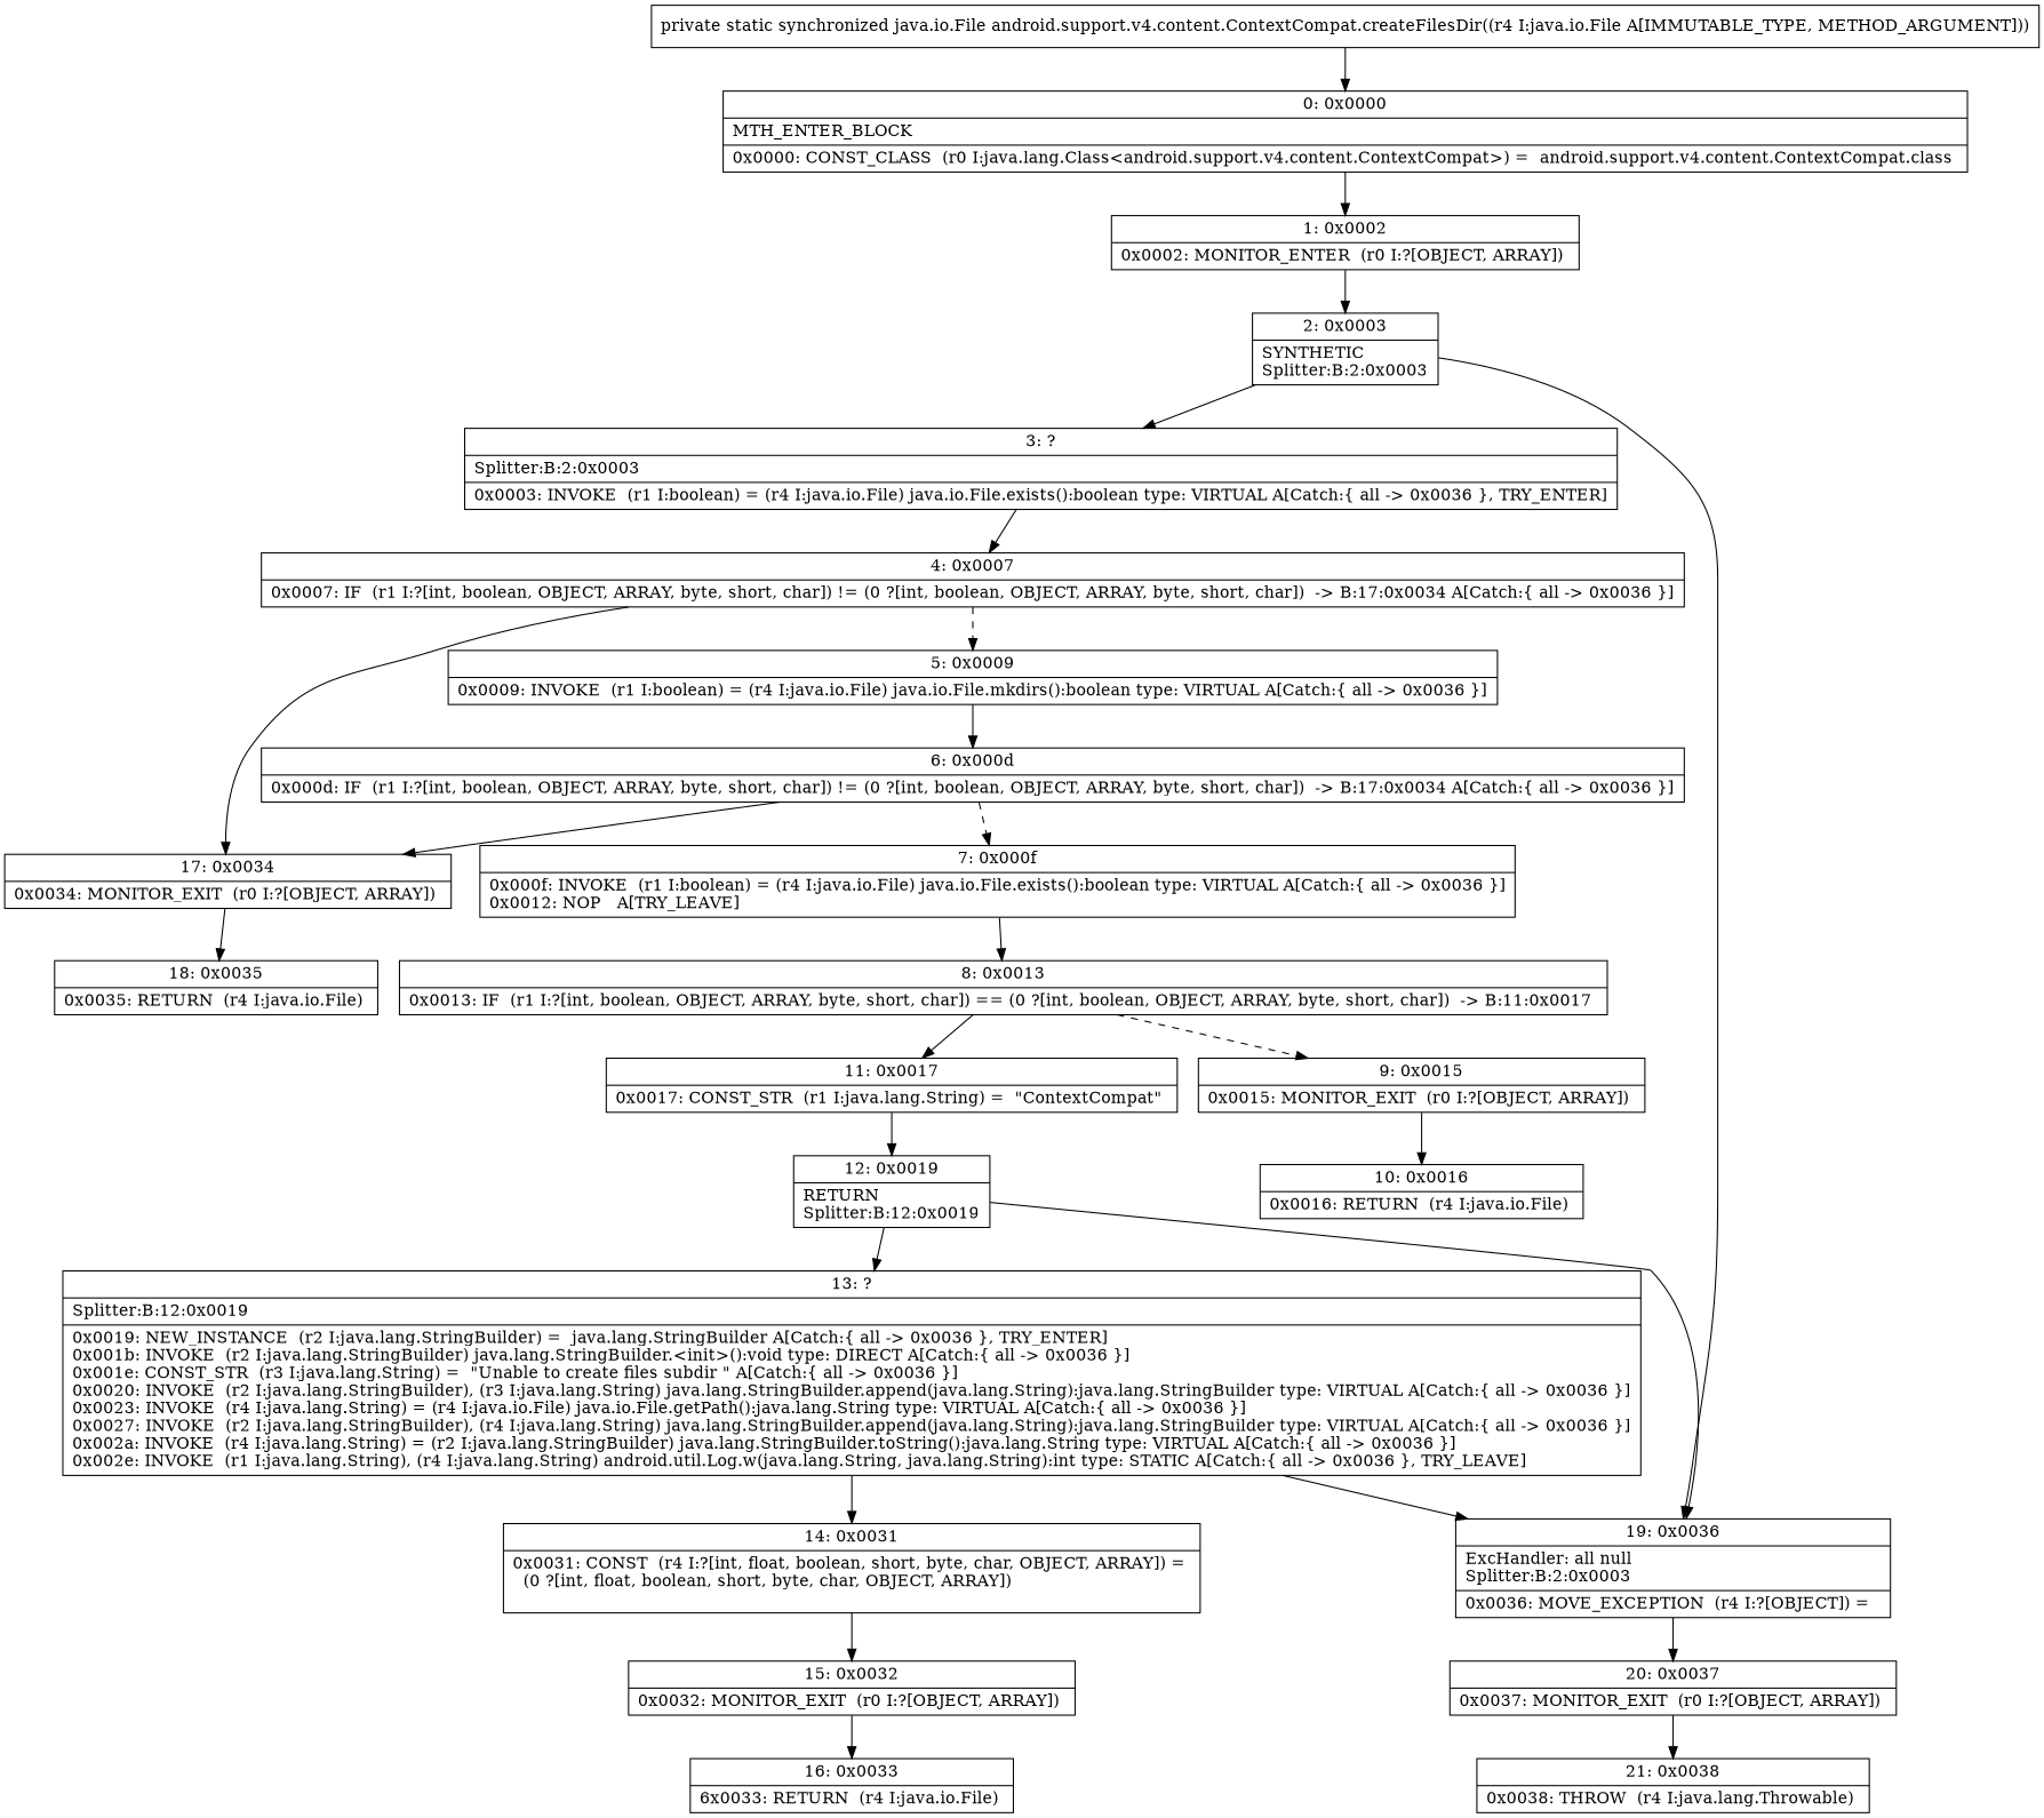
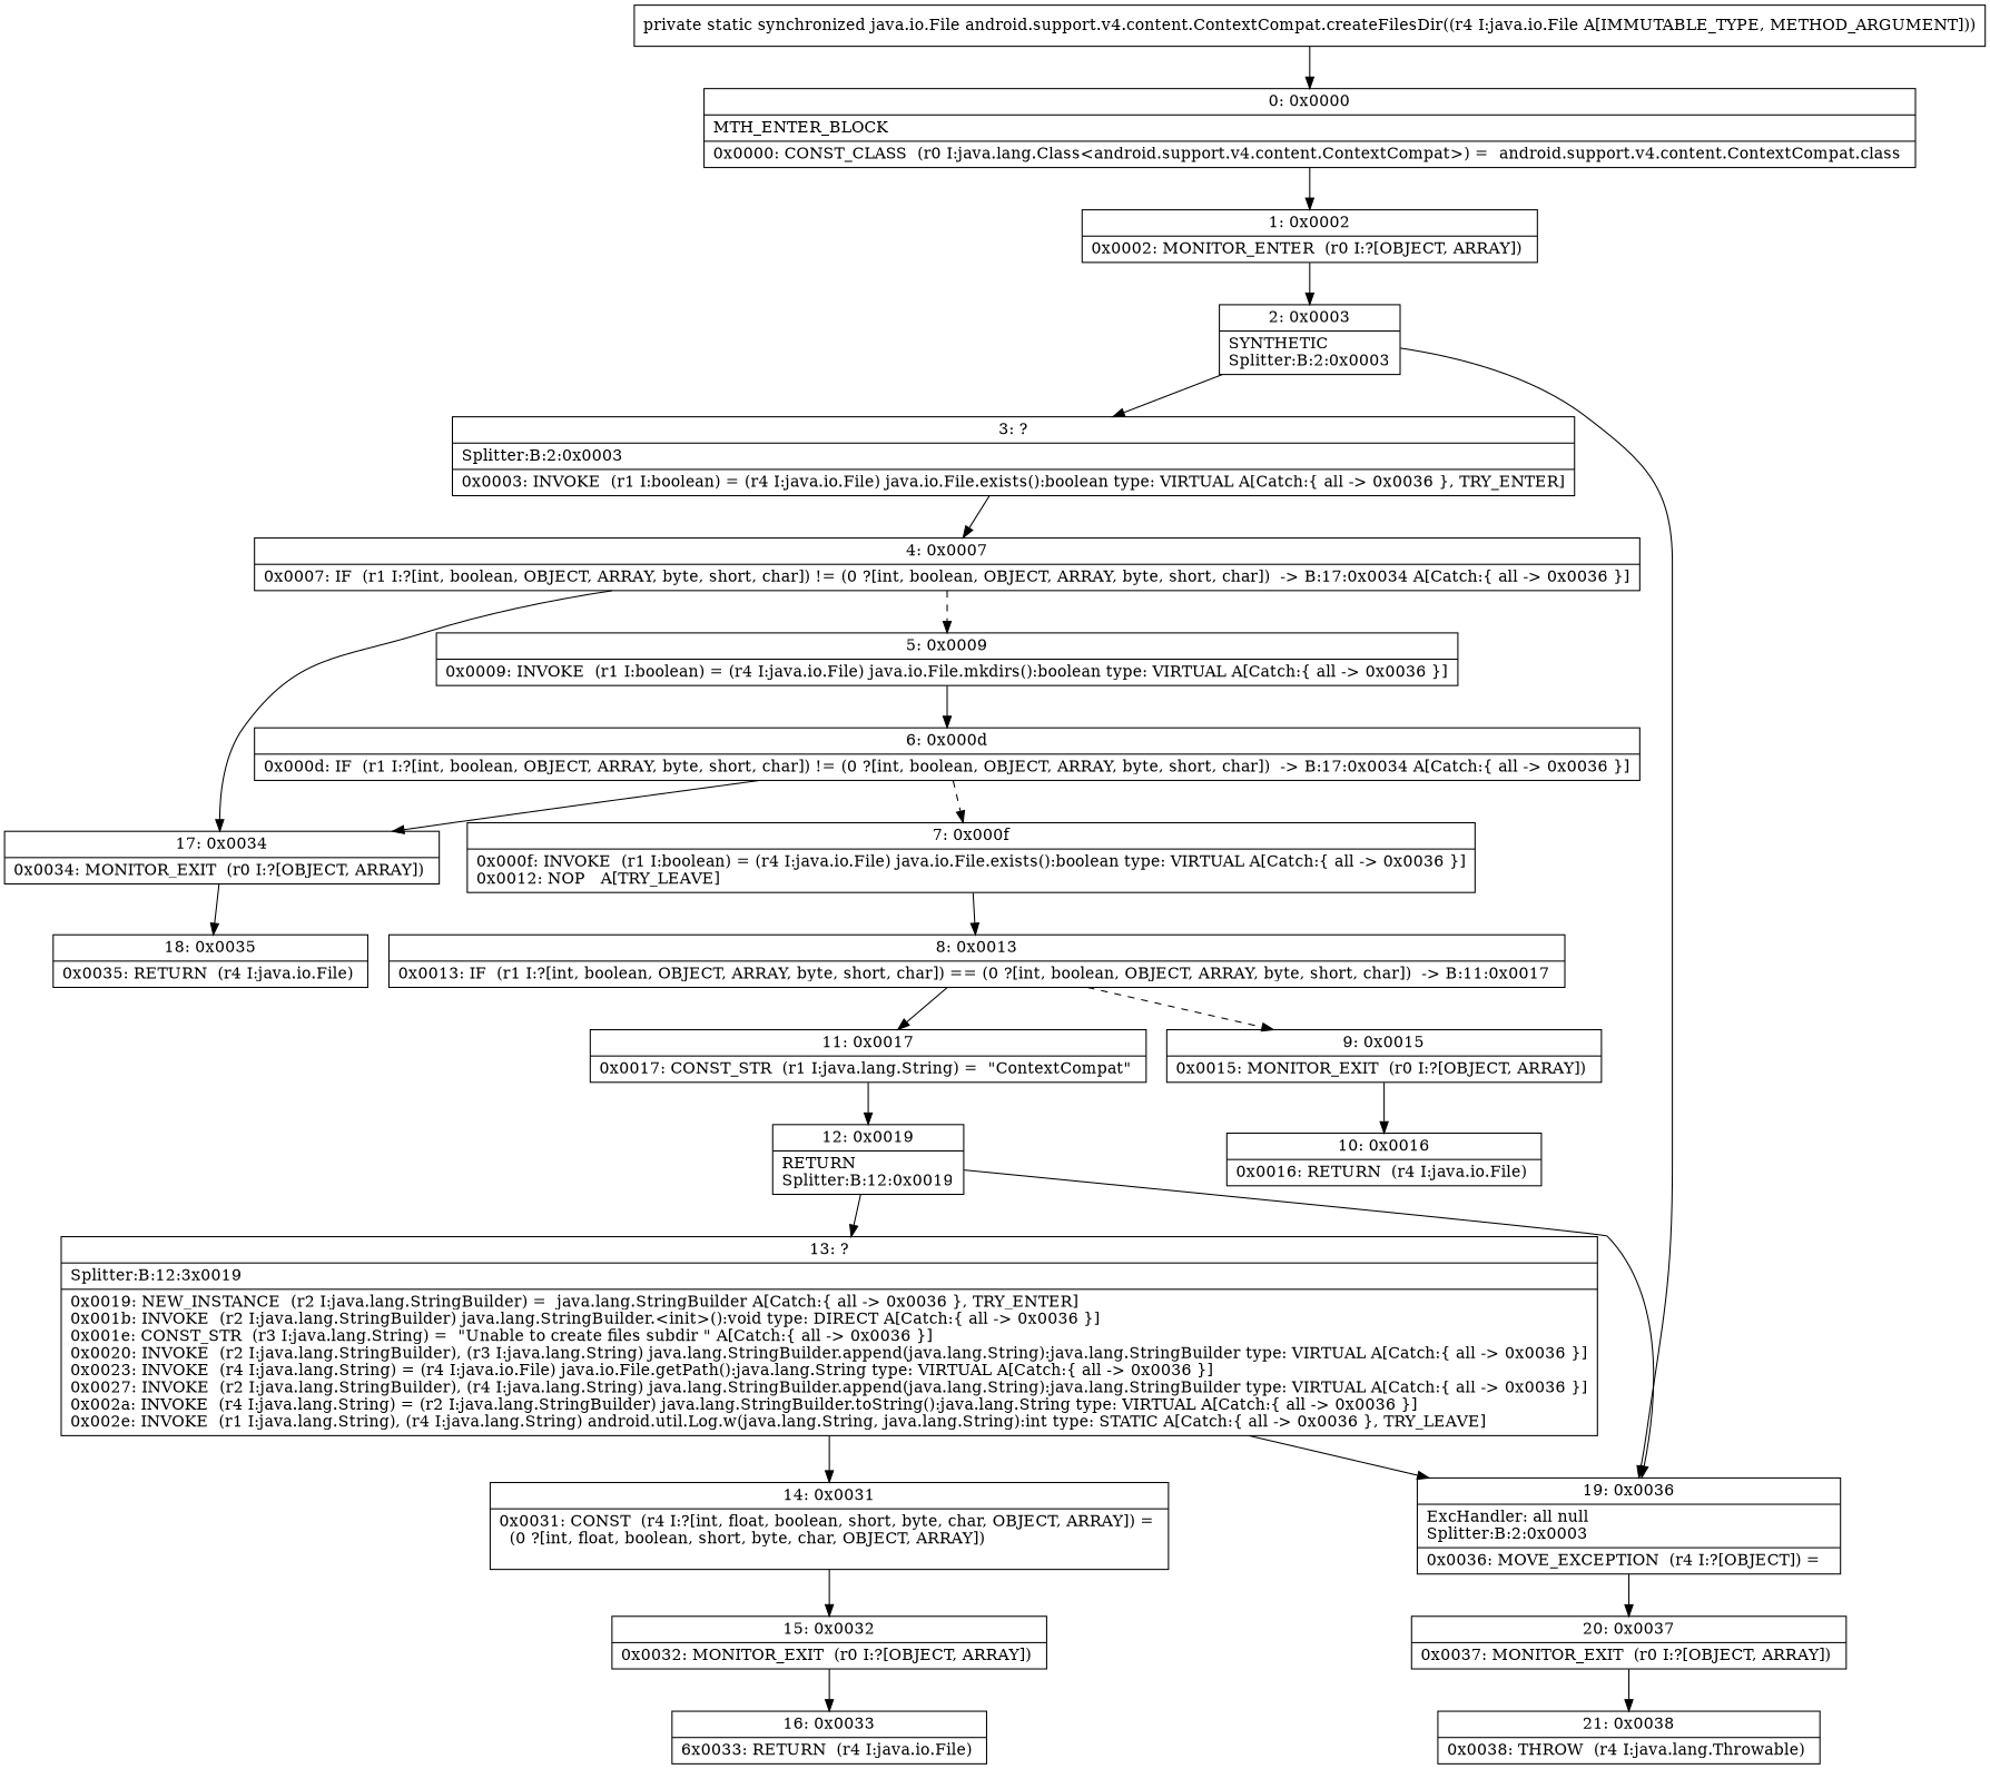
  digraph {
    node [shape=record]
    n1 [label="{0\:\ 0x0000|MTH_ENTER_BLOCK\l|0x0000: CONST_CLASS  (r0 I:java.lang.Class\<android.support.v4.content.ContextCompat\>) =  android.support.v4.content.ContextCompat.class \l}"]
    n2 [label="{1\:\ 0x0002|0x0002: MONITOR_ENTER  (r0 I:?[OBJECT, ARRAY]) \l}"]
    n3 [label="{2\:\ 0x0003|SYNTHETIC\lSplitter:B:2:0x0003\l}"]
    n4 [label="{3\:\ ?|Splitter:B:2:0x0003\l|0x0003: INVOKE  (r1 I:boolean) = (r4 I:java.io.File) java.io.File.exists():boolean type: VIRTUAL A[Catch:\{ all \-\> 0x0036 \}, TRY_ENTER]\l}"]
    n5 [label="{19\:\ 0x0036|ExcHandler: all null\lSplitter:B:2:0x0003\l|0x0036: MOVE_EXCEPTION  (r4 I:?[OBJECT]) =  \l}"]
    n6 [label="{4\:\ 0x0007|0x0007: IF  (r1 I:?[int, boolean, OBJECT, ARRAY, byte, short, char]) != (0 ?[int, boolean, OBJECT, ARRAY, byte, short, char])  \-\> B:17:0x0034 A[Catch:\{ all \-\> 0x0036 \}]\l}"]
    n7 [label="{20\:\ 0x0037|0x0037: MONITOR_EXIT  (r0 I:?[OBJECT, ARRAY]) \l}"]
    n8 [label="{5\:\ 0x0009|0x0009: INVOKE  (r1 I:boolean) = (r4 I:java.io.File) java.io.File.mkdirs():boolean type: VIRTUAL A[Catch:\{ all \-\> 0x0036 \}]\l}"]
    n9 [label="{17\:\ 0x0034|0x0034: MONITOR_EXIT  (r0 I:?[OBJECT, ARRAY]) \l}"]
    n10 [label="{6\:\ 0x000d|0x000d: IF  (r1 I:?[int, boolean, OBJECT, ARRAY, byte, short, char]) != (0 ?[int, boolean, OBJECT, ARRAY, byte, short, char])  \-\> B:17:0x0034 A[Catch:\{ all \-\> 0x0036 \}]\l}"]
    n11 [label="{18\:\ 0x0035|0x0035: RETURN  (r4 I:java.io.File) \l}"]
    n12 [label="{7\:\ 0x000f|0x000f: INVOKE  (r1 I:boolean) = (r4 I:java.io.File) java.io.File.exists():boolean type: VIRTUAL A[Catch:\{ all \-\> 0x0036 \}]\l0x0012: NOP   A[TRY_LEAVE]\l}"]
    n13 [label="{8\:\ 0x0013|0x0013: IF  (r1 I:?[int, boolean, OBJECT, ARRAY, byte, short, char]) == (0 ?[int, boolean, OBJECT, ARRAY, byte, short, char])  \-\> B:11:0x0017 \l}"]
    n14 [label="{9\:\ 0x0015|0x0015: MONITOR_EXIT  (r0 I:?[OBJECT, ARRAY]) \l}"]
    n15 [label="{11\:\ 0x0017|0x0017: CONST_STR  (r1 I:java.lang.String) =  \"ContextCompat\" \l}"]
    n16 [label="{10\:\ 0x0016|0x0016: RETURN  (r4 I:java.io.File) \l}"]
    n17 [label="{12\:\ 0x0019|RETURN\lSplitter:B:12:0x0019\l}"]
-   n18 [label="{13\:\ ?|Splitter:B:12:0x0019\l|0x0019: NEW_INSTANCE  (r2 I:java.lang.StringBuilder) =  java.lang.StringBuilder A[Catch:\{ all \-\> 0x0036 \}, TRY_ENTER]\l0x001b: INVOKE  (r2 I:java.lang.StringBuilder) java.lang.StringBuilder.\<init\>():void type: DIRECT A[Catch:\{ all \-\> 0x0036 \}]\l0x001e: CONST_STR  (r3 I:java.lang.String) =  \"Unable to create files subdir \" A[Catch:\{ all \-\> 0x0036 \}]\l0x0020: INVOKE  (r2 I:java.lang.StringBuilder), (r3 I:java.lang.String) java.lang.StringBuilder.append(java.lang.String):java.lang.StringBuilder type: VIRTUAL A[Catch:\{ all \-\> 0x0036 \}]\l0x0023: INVOKE  (r4 I:java.lang.String) = (r4 I:java.io.File) java.io.File.getPath():java.lang.String type: VIRTUAL A[Catch:\{ all \-\> 0x0036 \}]\l0x0027: INVOKE  (r2 I:java.lang.StringBuilder), (r4 I:java.lang.String) java.lang.StringBuilder.append(java.lang.String):java.lang.StringBuilder type: VIRTUAL A[Catch:\{ all \-\> 0x0036 \}]\l0x002a: INVOKE  (r4 I:java.lang.String) = (r2 I:java.lang.StringBuilder) java.lang.StringBuilder.toString():java.lang.String type: VIRTUAL A[Catch:\{ all \-\> 0x0036 \}]\l0x002e: INVOKE  (r1 I:java.lang.String), (r4 I:java.lang.String) android.util.Log.w(java.lang.String, java.lang.String):int type: STATIC A[Catch:\{ all \-\> 0x0036 \}, TRY_LEAVE]\l}"]
+   n18 [label="{13\:\ ?|Splitter:B:12:3x0019\l|0x0019: NEW_INSTANCE  (r2 I:java.lang.StringBuilder) =  java.lang.StringBuilder A[Catch:\{ all \-\> 0x0036 \}, TRY_ENTER]\l0x001b: INVOKE  (r2 I:java.lang.StringBuilder) java.lang.StringBuilder.\<init\>():void type: DIRECT A[Catch:\{ all \-\> 0x0036 \}]\l0x001e: CONST_STR  (r3 I:java.lang.String) =  \"Unable to create files subdir \" A[Catch:\{ all \-\> 0x0036 \}]\l0x0020: INVOKE  (r2 I:java.lang.StringBuilder), (r3 I:java.lang.String) java.lang.StringBuilder.append(java.lang.String):java.lang.StringBuilder type: VIRTUAL A[Catch:\{ all \-\> 0x0036 \}]\l0x0023: INVOKE  (r4 I:java.lang.String) = (r4 I:java.io.File) java.io.File.getPath():java.lang.String type: VIRTUAL A[Catch:\{ all \-\> 0x0036 \}]\l0x0027: INVOKE  (r2 I:java.lang.StringBuilder), (r4 I:java.lang.String) java.lang.StringBuilder.append(java.lang.String):java.lang.StringBuilder type: VIRTUAL A[Catch:\{ all \-\> 0x0036 \}]\l0x002a: INVOKE  (r4 I:java.lang.String) = (r2 I:java.lang.StringBuilder) java.lang.StringBuilder.toString():java.lang.String type: VIRTUAL A[Catch:\{ all \-\> 0x0036 \}]\l0x002e: INVOKE  (r1 I:java.lang.String), (r4 I:java.lang.String) android.util.Log.w(java.lang.String, java.lang.String):int type: STATIC A[Catch:\{ all \-\> 0x0036 \}, TRY_LEAVE]\l}"]
    n19 [label="{14\:\ 0x0031|0x0031: CONST  (r4 I:?[int, float, boolean, short, byte, char, OBJECT, ARRAY]) = \l  (0 ?[int, float, boolean, short, byte, char, OBJECT, ARRAY])\l \l}"]
    n20 [label="{15\:\ 0x0032|0x0032: MONITOR_EXIT  (r0 I:?[OBJECT, ARRAY]) \l}"]
    n21 [label="{16\:\ 0x0033|6x0033: RETURN  (r4 I:java.io.File) \l}"]
    n22 [label="{21\:\ 0x0038|0x0038: THROW  (r4 I:java.lang.Throwable) \l}"]
    n23 [label="{private static synchronized java.io.File android.support.v4.content.ContextCompat.createFilesDir((r4 I:java.io.File A[IMMUTABLE_TYPE, METHOD_ARGUMENT])) }"]
    n1 -> n2
    n2 -> n3
    n3 -> n4
    n3 -> n5
    n4 -> n6
    n5 -> n7
    n6 -> n8 [style=dashed]
    n6 -> n9
    n7 -> n22
    n8 -> n10
    n9 -> n11
    n10 -> n9
    n10 -> n12 [style=dashed]
    n12 -> n13
    n13 -> n14 [style=dashed]
    n13 -> n15
    n14 -> n16
    n15 -> n17
    n17 -> n5
    n17 -> n18
    n18 -> n5
    n18 -> n19
    n19 -> n20
    n20 -> n21
    n23 -> n1
  }
